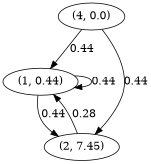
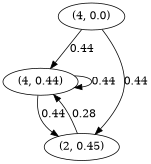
  digraph {
    n1 [label="(4, 0.0)"]
-   n2 [label="(1, 0.44)"]
-   n3 [label="(2, 7.45)"]
+   n2 [label="(4, 0.44)"]
+   n3 [label="(2, 0.45)"]
    n1 -> n2 [label=0.44]
    n1 -> n3 [label=0.44]
    n2 -> n2 [label=0.44]
    n2 -> n3 [label=0.44]
    n3 -> n2 [label=0.28]
  }
